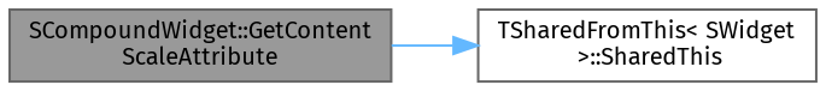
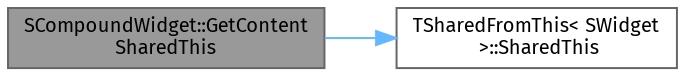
  digraph {
    rankdir=LR
    fontname="Fira Sans"
    node [fontname="Fira Sans" fontsize=10 shape=box style=filled]
-   n1 [color=gray40 fillcolor=grey60 fontcolor=black height=0.2 label="SCompoundWidget::GetContent\lScaleAttribute" width=0.4]
+   n1 [color=gray40 fillcolor=grey60 fontcolor=black height=0.2 label="SCompoundWidget::GetContent\lSharedThis" width=0.4]
    n2 [color=grey40 fillcolor=white height=0.2 label="TSharedFromThis\< SWidget\l \>::SharedThis" width=0.4]
    n1 -> n2 [color=steelblue1 fontname="Fira Sans" fontsize=10 labelfontname=Helvetica labelfontsize=10 style=solid]
  }
